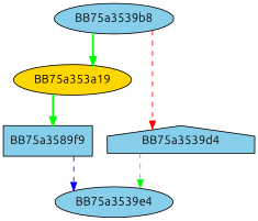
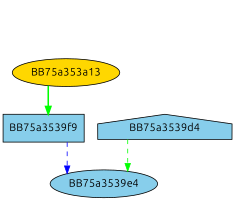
  digraph {
    fontname=Ubuntu
    splines=ortho
    node [fillcolor=skyblue fontname=Ubuntu shape=ellipse style=filled]
    edge [color=green fontname=Ubuntu style=dashed]
-   BB75a353a19 [fillcolor=gold]
-   BB75a3539b8
+   BB75a353a19 [fillcolor=gold label=BB75a353a13]
    BB75a3539d4 [shape=house]
-   BB75a3539f9 [shape=box label=BB75a3589f9]
+   BB75a3539f9 [shape=box]
    BB75a3539e4
    BB75a353a19 -> BB75a3539f9 [style=bold]
-   BB75a3539b8 -> BB75a353a19 [style=bold]
-   BB75a3539b8 -> BB75a3539d4 [color=red]
    BB75a3539d4 -> BB75a3539e4
    BB75a3539f9 -> BB75a3539e4 [color=blue]
  }
